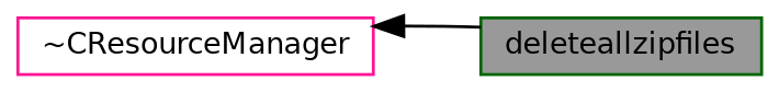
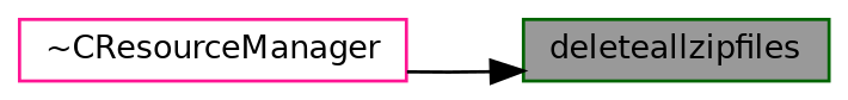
  digraph {
    rankdir=RL
    node [fontname=Helvetica fontsize=10 shape=box style=filled]
    n1 [color=darkgreen fillcolor=grey60 fontcolor=black height=0.2 label=deleteallzipfiles width=0.4]
    n2 [color=deeppink fillcolor=white height=0.2 label="~CResourceManager" width=0.4]
-   n2 -> n1 [color=black dir=back fontname=Helvetica fontsize=10 labelfontname=Helvetica labelfontsize=10 style=solid]
+   n1 -> n2 [color=black dir=back fontname=Helvetica fontsize=10 labelfontname=Helvetica labelfontsize=10 style=solid]
  }
